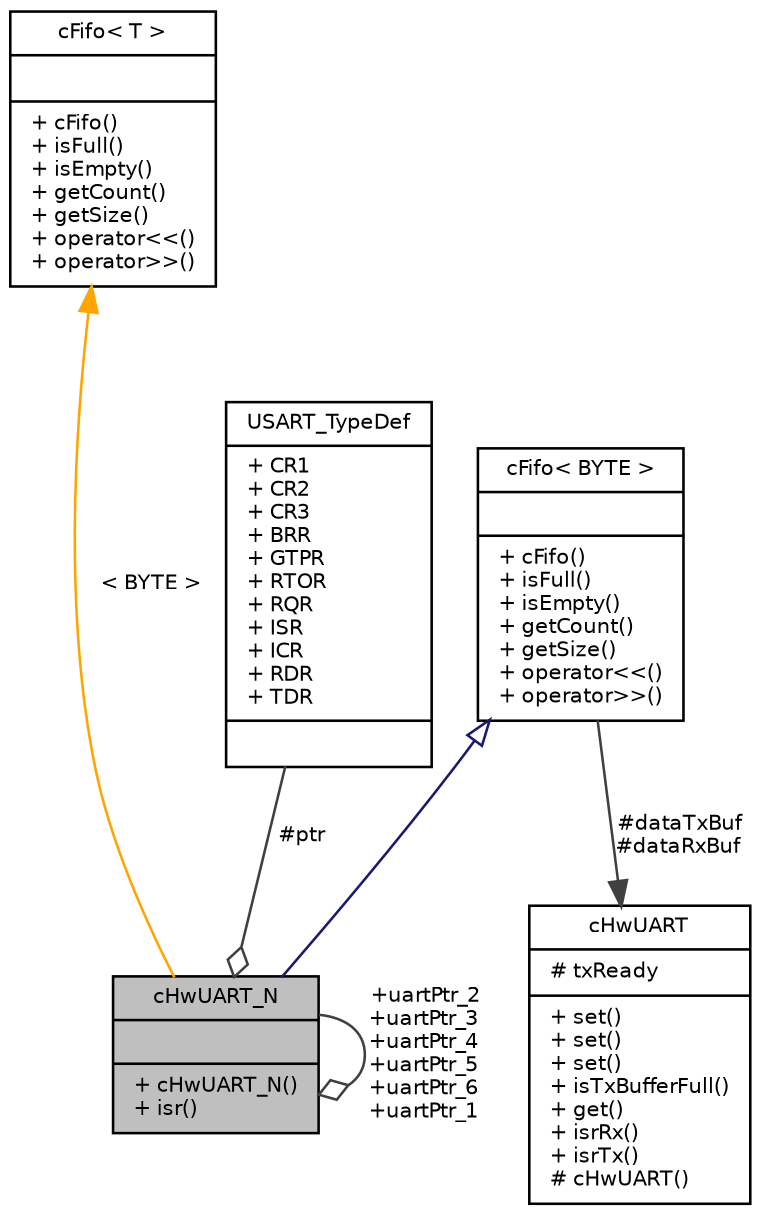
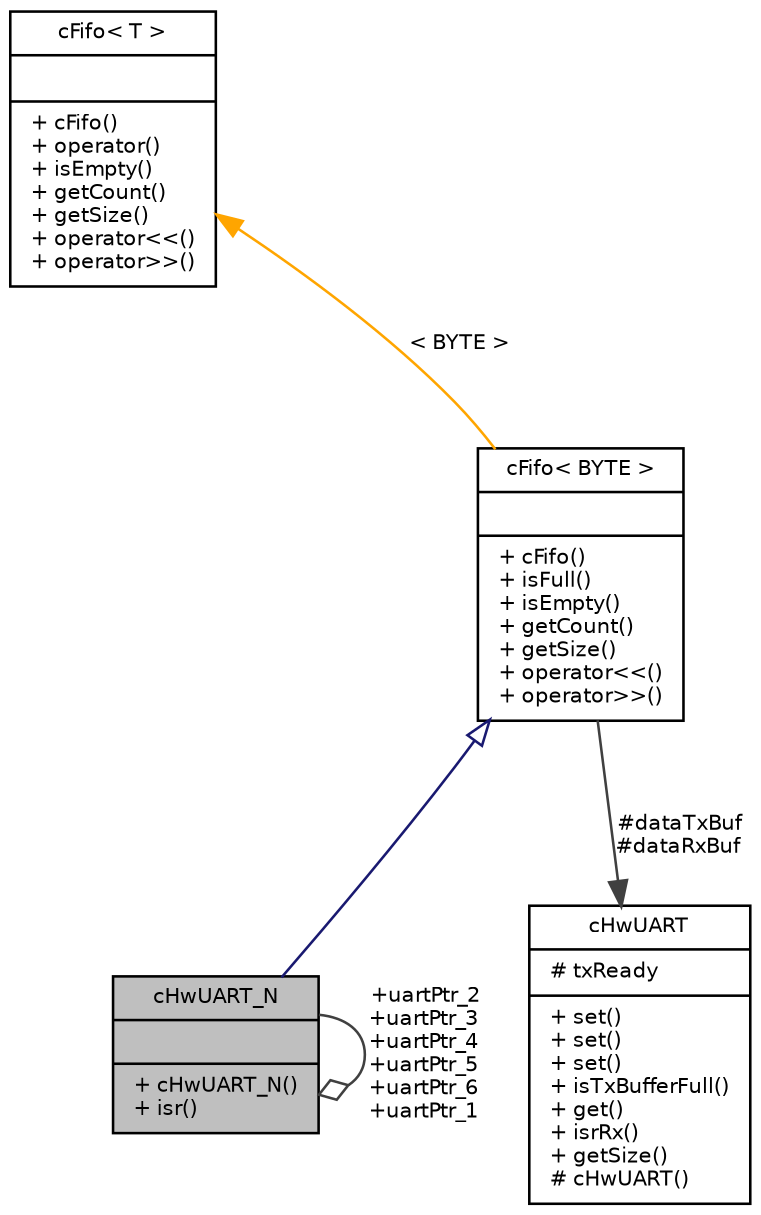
  digraph {
    fontname="DejaVu Sans"
    node [color=black fillcolor=white fontname="DejaVu Sans" fontsize=8 shape=record style=filled]
    edge [color=grey25 fontname="DejaVu Sans" fontsize=8 labelfontname=Sans labelfontsize=8 style=solid]
    n1 [fillcolor=grey75 fontcolor=black height=0.2 label="{cHwUART_N\n||+ cHwUART_N()\l+ isr()\l}" width=0.4]
-   n2 [height=0.2 label="{cHwUART\n|# txReady\l|+ set()\l+ set()\l+ set()\l+ isTxBufferFull()\l+ get()\l+ isrRx()\l+ isrTx()\l# cHwUART()\l}" width=0.4]
+   n2 [height=0.2 label="{cHwUART\n|# txReady\l|+ set()\l+ set()\l+ set()\l+ isTxBufferFull()\l+ get()\l+ isrRx()\l+ getSize()\l# cHwUART()\l}" width=0.4]
    n3 [height=0.2 label="{cFifo\< BYTE \>\n||+ cFifo()\l+ isFull()\l+ isEmpty()\l+ getCount()\l+ getSize()\l+ operator\<\<()\l+ operator\>\>()\l}" width=0.4]
-   n4 [height=0.2 label="{cFifo\< T \>\n||+ cFifo()\l+ isFull()\l+ isEmpty()\l+ getCount()\l+ getSize()\l+ operator\<\<()\l+ operator\>\>()\l}" width=0.4]
-   n5 [height=0.2 label="{USART_TypeDef\n|+ CR1\l+ CR2\l+ CR3\l+ BRR\l+ GTPR\l+ RTOR\l+ RQR\l+ ISR\l+ ICR\l+ RDR\l+ TDR\l|}" width=0.4]
+   n4 [height=0.2 label="{cFifo\< T \>\n||+ cFifo()\l+ operator()\l+ isEmpty()\l+ getCount()\l+ getSize()\l+ operator\<\<()\l+ operator\>\>()\l}" width=0.4]
    n1 -> n1 [arrowhead=odiamond label=" +uartPtr_2\n+uartPtr_3\n+uartPtr_4\n+uartPtr_5\n+uartPtr_6\n+uartPtr_1"]
    n3 -> n1 [arrowtail=onormal color=midnightblue dir=back]
    n3 -> n2 [arrowhead=normal label=" #dataTxBuf\n#dataRxBuf"]
-   n4 -> n1 [color=orange dir=back label=" \< BYTE \>"]
-   n5 -> n1 [arrowhead=odiamond label=" #ptr"]
+   n4 -> n3 [color=orange dir=back label=" \< BYTE \>"]
  }
